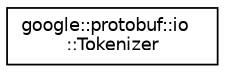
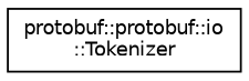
  digraph {
    rankdir=LR
-   n1 [color=black fillcolor=white fontname=Helvetica fontsize=10 height=0.2 label="google::protobuf::io\l::Tokenizer" shape=record style=filled width=0.4]
+   n1 [color=black fillcolor=white fontname=Helvetica fontsize=10 height=0.2 label="protobuf::protobuf::io\l::Tokenizer" shape=record style=filled width=0.4]
  }
